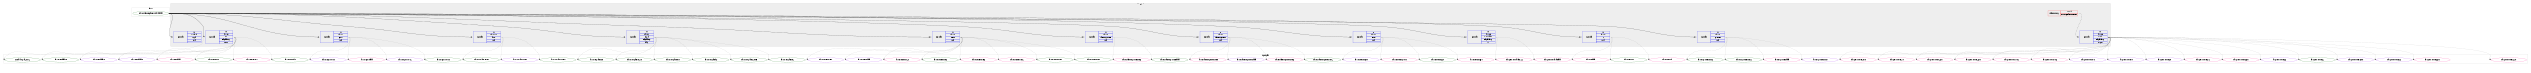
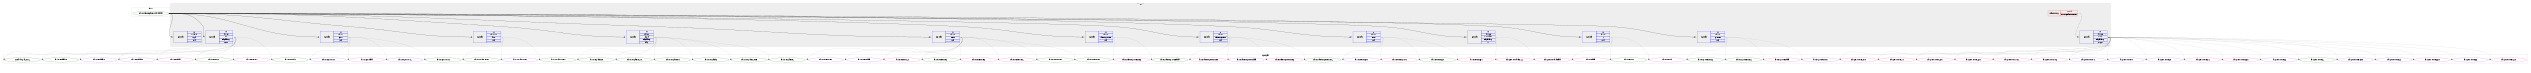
  digraph {
    compound=true
    concentrate=true
    fontname=Helvetica
    fontsize=10
    newrank=true
    rankdir=TB
    ranksep=1.5
    node [color=deeppink fontname=Helvetica fontsize=10]
    edge [arrowhead=vee headport=w style=dotted tailport=e weight=100]
    n1 [color=darkgreen label="dev-ros/hector_trajectory_server-9999" width=4]
    n2 [color=blue label=<<TABLE BORDER="0" CELLBORDER="1" CELLSPACING="0" CELLPADDING="4" WIDTH="220"><TR><TD ROWSPAN="6" CELLPADDING="30">pack_dep</TD></TR><TR><TD WIDTH="110">no</TD></TR><TR><TD>dev-util</TD></TR><TR><TD>cmake</TD></TR><TR><TD>greaterequal</TD></TR><TR><TD>3.9.6</TD></TR></TABLE>> shape=none]
    n3 [color=blue label=<<TABLE BORDER="0" CELLBORDER="1" CELLSPACING="0" CELLPADDING="4" WIDTH="220"><TR><TD ROWSPAN="6" CELLPADDING="30">pack_dep</TD></TR><TR><TD WIDTH="110">no</TD></TR><TR><TD>dev-python</TD></TR><TR><TD>empy</TD></TR><TR><TD>none</TD></TR><TR><TD></TD></TR></TABLE>> shape=none]
    n4 [color=blue label=<<TABLE BORDER="0" CELLBORDER="1" CELLSPACING="0" CELLPADDING="4" WIDTH="220"><TR><TD ROWSPAN="6" CELLPADDING="30">pack_dep</TD></TR><TR><TD WIDTH="110">no</TD></TR><TR><TD>dev-util</TD></TR><TR><TD>catkin</TD></TR><TR><TD>none</TD></TR><TR><TD></TD></TR></TABLE>> shape=none]
    n5 [color=blue label=<<TABLE BORDER="0" CELLBORDER="1" CELLSPACING="0" CELLPADDING="4" WIDTH="220"><TR><TD ROWSPAN="6" CELLPADDING="30">pack_dep</TD></TR><TR><TD WIDTH="110">no</TD></TR><TR><TD>dev-vcs</TD></TR><TR><TD>git</TD></TR><TR><TD>greaterequal</TD></TR><TR><TD>1.8.2.1</TD></TR></TABLE>> shape=none]
    n6 [color=blue label=<<TABLE BORDER="0" CELLBORDER="1" CELLSPACING="0" CELLPADDING="4" WIDTH="220"><TR><TD ROWSPAN="6" CELLPADDING="30">pack_dep</TD></TR><TR><TD WIDTH="110">no</TD></TR><TR><TD>sys-devel</TD></TR><TR><TD>make</TD></TR><TR><TD>none</TD></TR><TR><TD></TD></TR></TABLE>> shape=none]
    n7 [color=blue label=<<TABLE BORDER="0" CELLBORDER="1" CELLSPACING="0" CELLPADDING="4" WIDTH="220"><TR><TD ROWSPAN="6" CELLPADDING="30">pack_dep</TD></TR><TR><TD WIDTH="110">no</TD></TR><TR><TD>dev-ros</TD></TR><TR><TD>nav_msgs</TD></TR><TR><TD>none</TD></TR><TR><TD></TD></TR></TABLE>> shape=none]
    n8 [color=blue label=<<TABLE BORDER="0" CELLBORDER="1" CELLSPACING="0" CELLPADDING="4" WIDTH="220"><TR><TD ROWSPAN="6" CELLPADDING="30">pack_dep</TD></TR><TR><TD WIDTH="110">no</TD></TR><TR><TD>dev-lang</TD></TR><TR><TD>python</TD></TR><TR><TD>greaterequal</TD></TR><TR><TD>2.7.5-r2</TD></TR></TABLE>> shape=none]
    n9 [color=red label=<<TABLE BORDER="0" CELLBORDER="1" CELLSPACING="0" CELLPADDING="4"><TR><TD ROWSPAN="3" CELLPADDING="10">use_conditional</TD></TR><TR><TD>positive</TD></TR><TR><TD>python_targets_roscpp2_7</TD></TR></TABLE>> shape=none]
    n10 [color=blue label=<<TABLE BORDER="0" CELLBORDER="1" CELLSPACING="0" CELLPADDING="4" WIDTH="220"><TR><TD ROWSPAN="6" CELLPADDING="30">pack_dep</TD></TR><TR><TD WIDTH="110">no</TD></TR><TR><TD>dev-lang</TD></TR><TR><TD>python-exec</TD></TR><TR><TD>greaterequal</TD></TR><TR><TD>2</TD></TR></TABLE>> shape=none]
    n11 [color=blue label=<<TABLE BORDER="0" CELLBORDER="1" CELLSPACING="0" CELLPADDING="4" WIDTH="220"><TR><TD ROWSPAN="6" CELLPADDING="30">pack_dep</TD></TR><TR><TD WIDTH="110">no</TD></TR><TR><TD>dev-libs</TD></TR><TR><TD>boost</TD></TR><TR><TD>none</TD></TR><TR><TD></TD></TR></TABLE>> shape=none]
    n12 [color=blue label=<<TABLE BORDER="0" CELLBORDER="1" CELLSPACING="0" CELLPADDING="4" WIDTH="220"><TR><TD ROWSPAN="6" CELLPADDING="30">pack_dep</TD></TR><TR><TD WIDTH="110">no</TD></TR><TR><TD>dev-ros</TD></TR><TR><TD>hector_map_tools</TD></TR><TR><TD>none</TD></TR><TR><TD></TD></TR></TABLE>> shape=none]
    n13 [color=blue label=<<TABLE BORDER="0" CELLBORDER="1" CELLSPACING="0" CELLPADDING="4" WIDTH="220"><TR><TD ROWSPAN="6" CELLPADDING="30">pack_dep</TD></TR><TR><TD WIDTH="110">no</TD></TR><TR><TD>dev-ros</TD></TR><TR><TD>hector_nav_msgs</TD></TR><TR><TD>none</TD></TR><TR><TD></TD></TR></TABLE>> shape=none]
    n14 [color=blue label=<<TABLE BORDER="0" CELLBORDER="1" CELLSPACING="0" CELLPADDING="4" WIDTH="220"><TR><TD ROWSPAN="6" CELLPADDING="30">pack_dep</TD></TR><TR><TD WIDTH="110">no</TD></TR><TR><TD>dev-ros</TD></TR><TR><TD>roscpp</TD></TR><TR><TD>none</TD></TR><TR><TD></TD></TR></TABLE>> shape=none]
    n15 [color=blue label=<<TABLE BORDER="0" CELLBORDER="1" CELLSPACING="0" CELLPADDING="4" WIDTH="220"><TR><TD ROWSPAN="6" CELLPADDING="30">pack_dep</TD></TR><TR><TD WIDTH="110">no</TD></TR><TR><TD>dev-ros</TD></TR><TR><TD>tf</TD></TR><TR><TD>none</TD></TR><TR><TD></TD></TR></TABLE>> shape=none]
    n16 [color=darkgreen label="dev-python/empy-3.3-r1" width=4]
    n17 [color=purple label="dev-python/empy-3.3.2" width=4]
    n18 [color=darkgreen label="dev-python/empy-3.3.3" width=4]
    n19 [color=purple label="dev-util/catkin-0.7.11" width=4]
    n20 [color=darkgreen label="dev-util/catkin-0.7.12" width=4]
    n21 [color=purple label="dev-util/catkin-0.7.14" width=4]
    n22 [label="dev-util/catkin-9999" width=4]
    n23 [color=darkgreen label="dev-util/cmake-3.10.3" width=4]
    n24 [color=darkgreen label="dev-util/cmake-3.11.4-r1" width=4]
    n25 [color=darkgreen label="dev-util/cmake-3.12.3" width=4]
    n26 [color=darkgreen label="dev-util/cmake-3.13.4" width=4]
    n27 [color=darkgreen label="dev-util/cmake-3.14.0_rc3" width=4]
    n28 [color=darkgreen label="dev-util/cmake-3.9.6" width=4]
    n29 [color=darkgreen label="dev-vcs/git-2.19.2" width=4]
    n30 [label="dev-vcs/git-2.20.1" width=4]
    n31 [color=darkgreen label="dev-vcs/git-2.21.0" width=4]
    n32 [label="dev-vcs/git-9999" width=4]
    n33 [color=purple label="dev-vcs/git-9999-r1" width=4]
    n34 [color=purple label="dev-vcs/git-9999-r2" width=4]
    n35 [color=darkgreen label="dev-vcs/git-9999-r3" width=4]
    n36 [color=darkgreen label="sys-devel/make-4.2.1-r4" width=4]
    n37 [label="dev-lang/python-2.7.15" width=4]
    n38 [label="dev-lang/python-2.7.16" width=4]
    n39 [label="dev-lang/python-3.4.5-r1" width=4]
    n40 [label="dev-lang/python-3.4.6-r1" width=4]
    n41 [label="dev-lang/python-3.4.8" width=4]
    n42 [label="dev-lang/python-3.4.8-r1" width=4]
    n43 [label="dev-lang/python-3.5.4-r1" width=4]
+   n44 [color=purple label="dev-lang/python-3.5.5" width=4]
    n45 [label="dev-lang/python-3.5.5-r1" width=4]
    n46 [color=purple label="dev-lang/python-3.5.6" width=4]
    n47 [color=purple label="dev-lang/python-3.6.3-r1" width=4]
    n48 [color=darkgreen label="dev-lang/python-3.6.4" width=4]
    n49 [color=purple label="dev-lang/python-3.6.5" width=4]
    n50 [label="dev-lang/python-3.6.5-r1" width=4]
    n51 [label="dev-lang/python-3.6.6" width=4]
    n52 [color=purple label="dev-lang/python-3.6.8" width=4]
    n53 [color=purple label="dev-lang/python-3.7.0" width=4]
    n54 [color=purple label="dev-lang/python-3.7.2" width=4]
    n55 [label="dev-lang/python-exec-2.4.6" width=4]
    n56 [label="dev-lang/python-exec-9999" width=4]
    n57 [color=purple label="dev-libs/boost-1.63.0" width=4]
    n58 [label="dev-libs/boost-1.65.0" width=4]
    n59 [color=darkgreen label="dev-libs/boost-1.66.0" width=4]
    n60 [label="dev-libs/boost-1.67.0-r1" width=4]
    n61 [label="dev-ros/hector_map_tools-0.3.3" width=4]
    n62 [color=darkgreen label="dev-ros/hector_map_tools-0.3.4" width=4]
    n63 [label="dev-git/hector_map_tools-0.3.5" width=4]
    n64 [color=purple label="dev-ros/hector_map_tools-9999" width=4]
    n65 [label="dev-ros/hector_nav_msgs-0.3.5" width=4]
    n66 [color=darkgreen label="dev-ros/hector_nav_msgs-9999" width=4]
    n67 [color=darkgreen label="dev-ros/nav_msgs-1.12.5" width=4]
    n68 [color=darkgreen label="dev-ros/nav_msgs-1.12.6" width=4]
    n69 [color=purple label="dev-ros/nav_msgs-1.12.7" width=4]
    n70 [label="dev-ros/nav_msgs-9999" width=4]
    n71 [color=purple label="dev-ros/roscpp-1.13.0" width=4]
    n72 [color=darkgreen label="dev-ros/roscpp-1.13.1" width=4]
    n73 [color=darkgreen label="dev-ros/roscpp-1.13.2" width=4]
    n74 [label="dev-ros/roscpp-1.13.4" width=4]
    n75 [label="dev-ros/roscpp-1.13.5" width=4]
    n76 [color=darkgreen label="dev-ros/roscpp-1.13.6" width=4]
    n77 [label="dev-ros/roscpp-1.14.2" width=4]
    n78 [color=purple label="dev-ros/roscpp-9999" width=4]
    n79 [label="dev-ros/tf-1.11.9" width=4]
    n80 [color=darkgreen label="dev-ros/tf-1.12.0" width=4]
    n81 [label="dev-ros/tf-9999" width=4]
    subgraph cluster_1 {
      color=gray
      label=<<i>ebuild</i>>
      rank=same
      n1
    }
    subgraph cluster_2 {
      color=gray
      label=<<i>dependencies</i>>
      subgraph cluster_3 {
        color=gray
        fillcolor="#eeeeee"
        label=<<i>compile</i>>
        style=filled
        subgraph sub_4 {
          color=gray
          fillcolor="#eeeeee"
          label=<<i>compile</i>>
          style=filled
          n2
        }
        subgraph sub_5 {
          color=gray
          fillcolor="#eeeeee"
          label=<<i>compile</i>>
          style=filled
          n3
        }
        subgraph sub_6 {
          color=gray
          fillcolor="#eeeeee"
          label=<<i>compile</i>>
          style=filled
          n4
        }
        subgraph sub_7 {
          color=gray
          fillcolor="#eeeeee"
          label=<<i>compile</i>>
          style=filled
          n5
        }
        subgraph sub_8 {
          color=gray
          fillcolor="#eeeeee"
          label=<<i>compile</i>>
          style=filled
          n6
        }
      }
      subgraph cluster_9 {
        color=gray
        fillcolor="#eeeeee"
        label=<<i>compile and run</i>>
        style=filled
        subgraph sub_10 {
          color=gray
          fillcolor="#eeeeee"
          label=<<i>compile and run</i>>
          style=filled
          n7
        }
        subgraph sub_11 {
          color=gray
          fillcolor="#eeeeee"
          label=<<i>compile and run</i>>
          style=filled
          n9
          subgraph sub_12 {
            color=gray
            fillcolor="#eeeeee"
            label=<<i>compile and run</i>>
            style=filled
            n8
          }
        }
        subgraph sub_13 {
          color=gray
          fillcolor="#eeeeee"
          label=<<i>compile and run</i>>
          style=filled
          n10
        }
        subgraph sub_14 {
          color=gray
          fillcolor="#eeeeee"
          label=<<i>compile and run</i>>
          style=filled
          n11
        }
        subgraph sub_15 {
          color=gray
          fillcolor="#eeeeee"
          label=<<i>compile and run</i>>
          style=filled
          n12
        }
        subgraph sub_16 {
          color=gray
          fillcolor="#eeeeee"
          label=<<i>compile and run</i>>
          style=filled
          n13
        }
        subgraph sub_17 {
          color=gray
          fillcolor="#eeeeee"
          label=<<i>compile and run</i>>
          style=filled
          n14
        }
        subgraph sub_18 {
          color=gray
          fillcolor="#eeeeee"
          label=<<i>compile and run</i>>
          style=filled
          n15
        }
      }
      subgraph cluster_19 {
        color=gray
        fillcolor="#eeeeee"
        label=<<i>run</i>>
        style=filled
      }
    }
    subgraph cluster_20 {
      color=gray
      label=<<i>candidates</i>>
      rank=same
      subgraph sub_21 {
        color=black
        label=<<i>candidates</i>>
        nodesep=1
        rank=same
        n16
        n17
        n18
      }
      subgraph sub_22 {
        color=black
        label=<<i>candidates</i>>
        nodesep=1
        rank=same
        n19
        n20
        n21
        n22
      }
      subgraph sub_23 {
        color=black
        label=<<i>candidates</i>>
        nodesep=1
        rank=same
        n23
        n24
        n25
        n26
        n27
        n28
      }
      subgraph sub_24 {
        color=black
        label=<<i>candidates</i>>
        nodesep=1
        rank=same
        n29
        n30
        n31
        n32
        n33
        n34
        n35
      }
      subgraph sub_25 {
        color=black
        label=<<i>candidates</i>>
        nodesep=1
        rank=same
        n36
      }
      subgraph sub_26 {
        color=black
        label=<<i>candidates</i>>
        nodesep=1
        rank=same
        n37
        n38
        n39
        n40
        n41
        n42
        n43
+       n44
        n45
        n46
        n47
        n48
        n49
        n50
        n51
        n52
        n53
        n54
      }
      subgraph sub_27 {
        color=black
        label=<<i>candidates</i>>
        nodesep=1
        rank=same
        n55
        n56
      }
      subgraph sub_28 {
        color=black
        label=<<i>candidates</i>>
        nodesep=1
        rank=same
        n57
        n58
        n59
        n60
      }
      subgraph sub_29 {
        color=black
        label=<<i>candidates</i>>
        nodesep=1
        rank=same
        n61
        n62
        n63
        n64
      }
      subgraph sub_30 {
        color=black
        label=<<i>candidates</i>>
        nodesep=1
        rank=same
        n65
        n66
      }
      subgraph sub_31 {
        color=black
        label=<<i>candidates</i>>
        nodesep=1
        rank=same
        n67
        n68
        n69
        n70
      }
      subgraph sub_32 {
        color=black
        label=<<i>candidates</i>>
        nodesep=1
        rank=same
        n71
        n72
        n73
        n74
        n75
        n76
        n77
        n78
      }
      subgraph sub_33 {
        color=black
        label=<<i>candidates</i>>
        nodesep=1
        rank=same
        n79
        n80
        n81
      }
    }
    n1 -> n2 [style=solid weight=20]
    n1 -> n3 [style=solid weight=20]
    n1 -> n4 [style=solid weight=20]
    n1 -> n5 [style=solid weight=20]
    n1 -> n6 [style=solid weight=20]
    n1 -> n7 [arrowhead=odotvee style=solid weight=20]
    n1 -> n10 [arrowhead=odotvee style=solid weight=20]
    n1 -> n11 [arrowhead=odotvee style=solid weight=20]
    n1 -> n12 [arrowhead=odotvee style=solid weight=20]
    n1 -> n13 [arrowhead=odotvee style=solid weight=20]
    n1 -> n14 [arrowhead=odotvee style=solid weight=20]
    n1 -> n15 [arrowhead=odotvee style=solid weight=20]
    n2 -> n23
    n2 -> n24
    n2 -> n25
    n2 -> n26
    n2 -> n27
    n2 -> n28
    n3 -> n16
    n3 -> n17
    n3 -> n18
    n4 -> n19
    n4 -> n20
    n4 -> n21
    n4 -> n22
    n5 -> n29
    n5 -> n30
    n5 -> n31
    n5 -> n32
    n5 -> n33
    n5 -> n34
    n5 -> n35
    n6 -> n36
    n7 -> n67
    n7 -> n68
    n7 -> n69
    n7 -> n70
    n8 -> n37
    n8 -> n38
    n8 -> n39
    n8 -> n40
    n8 -> n41
    n8 -> n42
    n8 -> n43
+   n8 -> n44
    n8 -> n45
    n8 -> n46
    n8 -> n47
    n8 -> n48
    n8 -> n49
    n8 -> n50
    n8 -> n51
    n8 -> n52
    n8 -> n53
    n8 -> n54
    n9 -> n8 [style=dashed weight=20]
    n10 -> n55
    n10 -> n56
    n11 -> n57
    n11 -> n58
    n11 -> n59
    n11 -> n60
    n12 -> n61
    n12 -> n62
    n12 -> n63
    n12 -> n64
    n13 -> n65
    n13 -> n66
    n14 -> n71
    n14 -> n72
    n14 -> n73
    n14 -> n74
    n14 -> n75
    n14 -> n76
    n14 -> n77
    n14 -> n78
    n15 -> n79
    n15 -> n80
    n15 -> n81
  }
